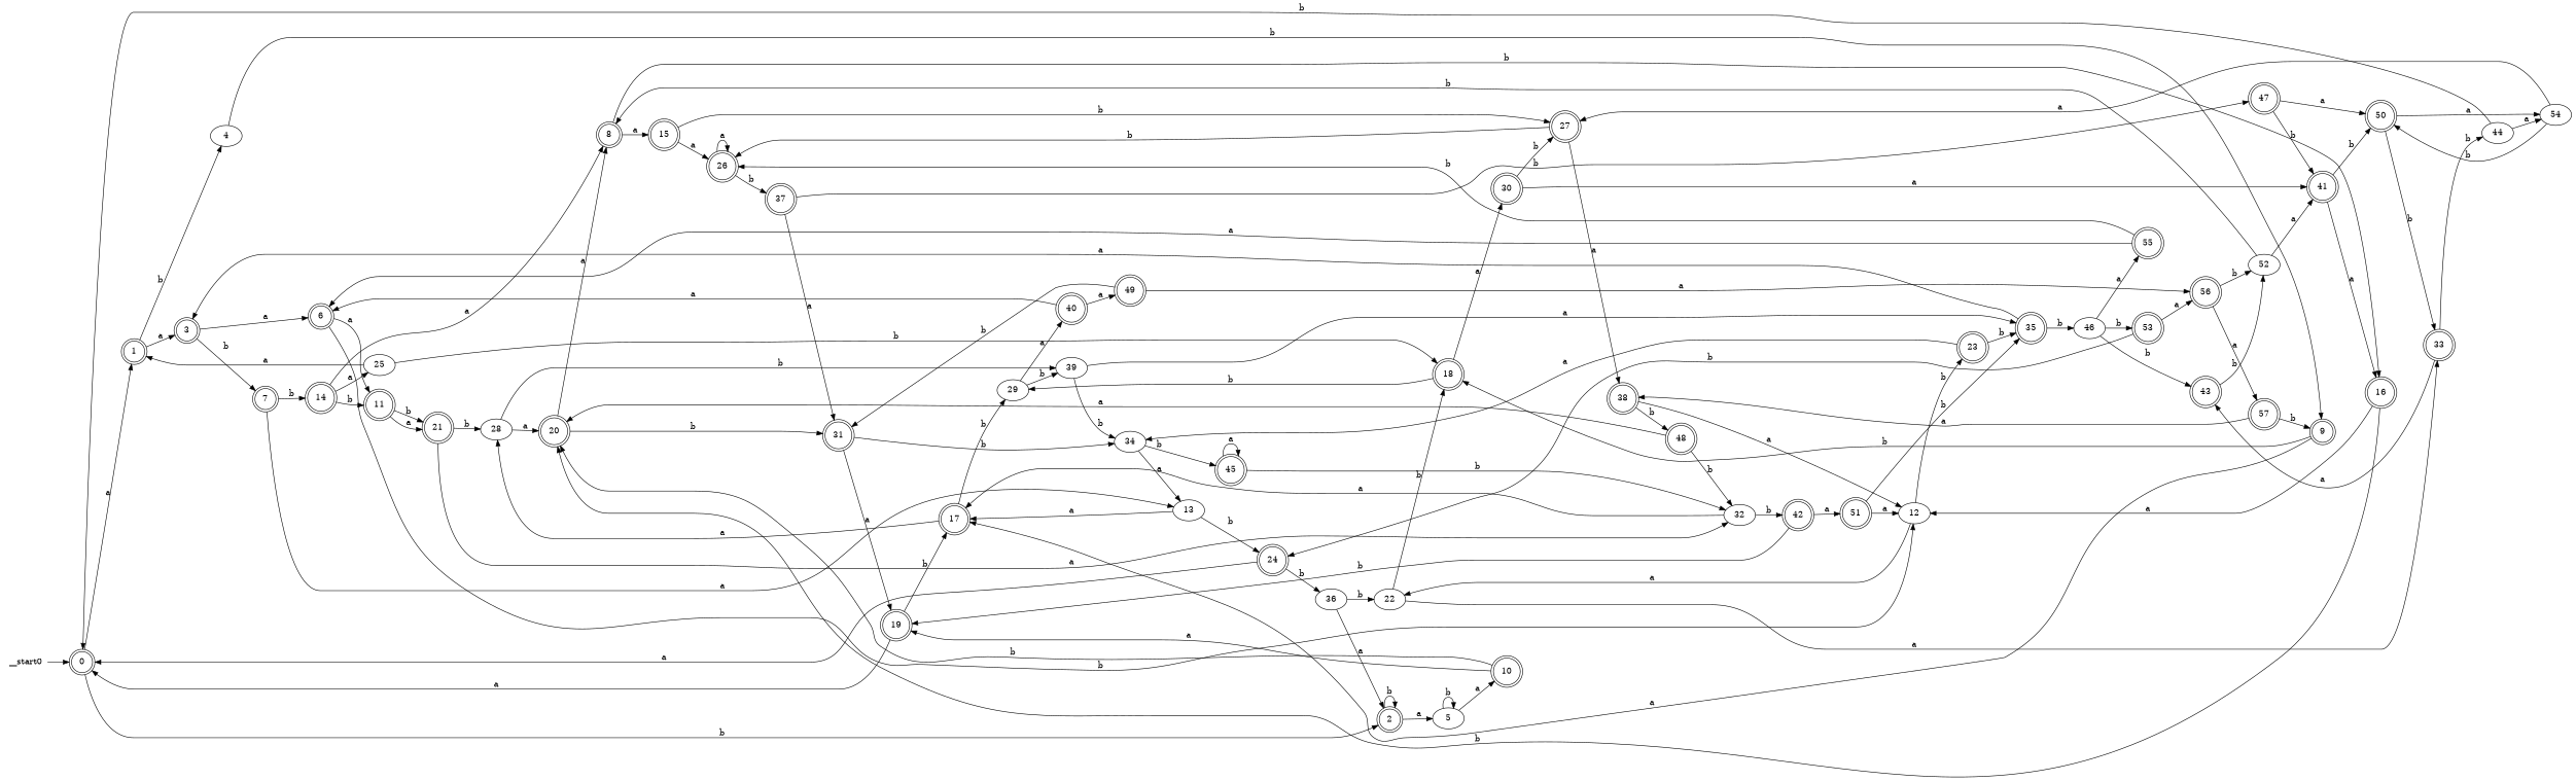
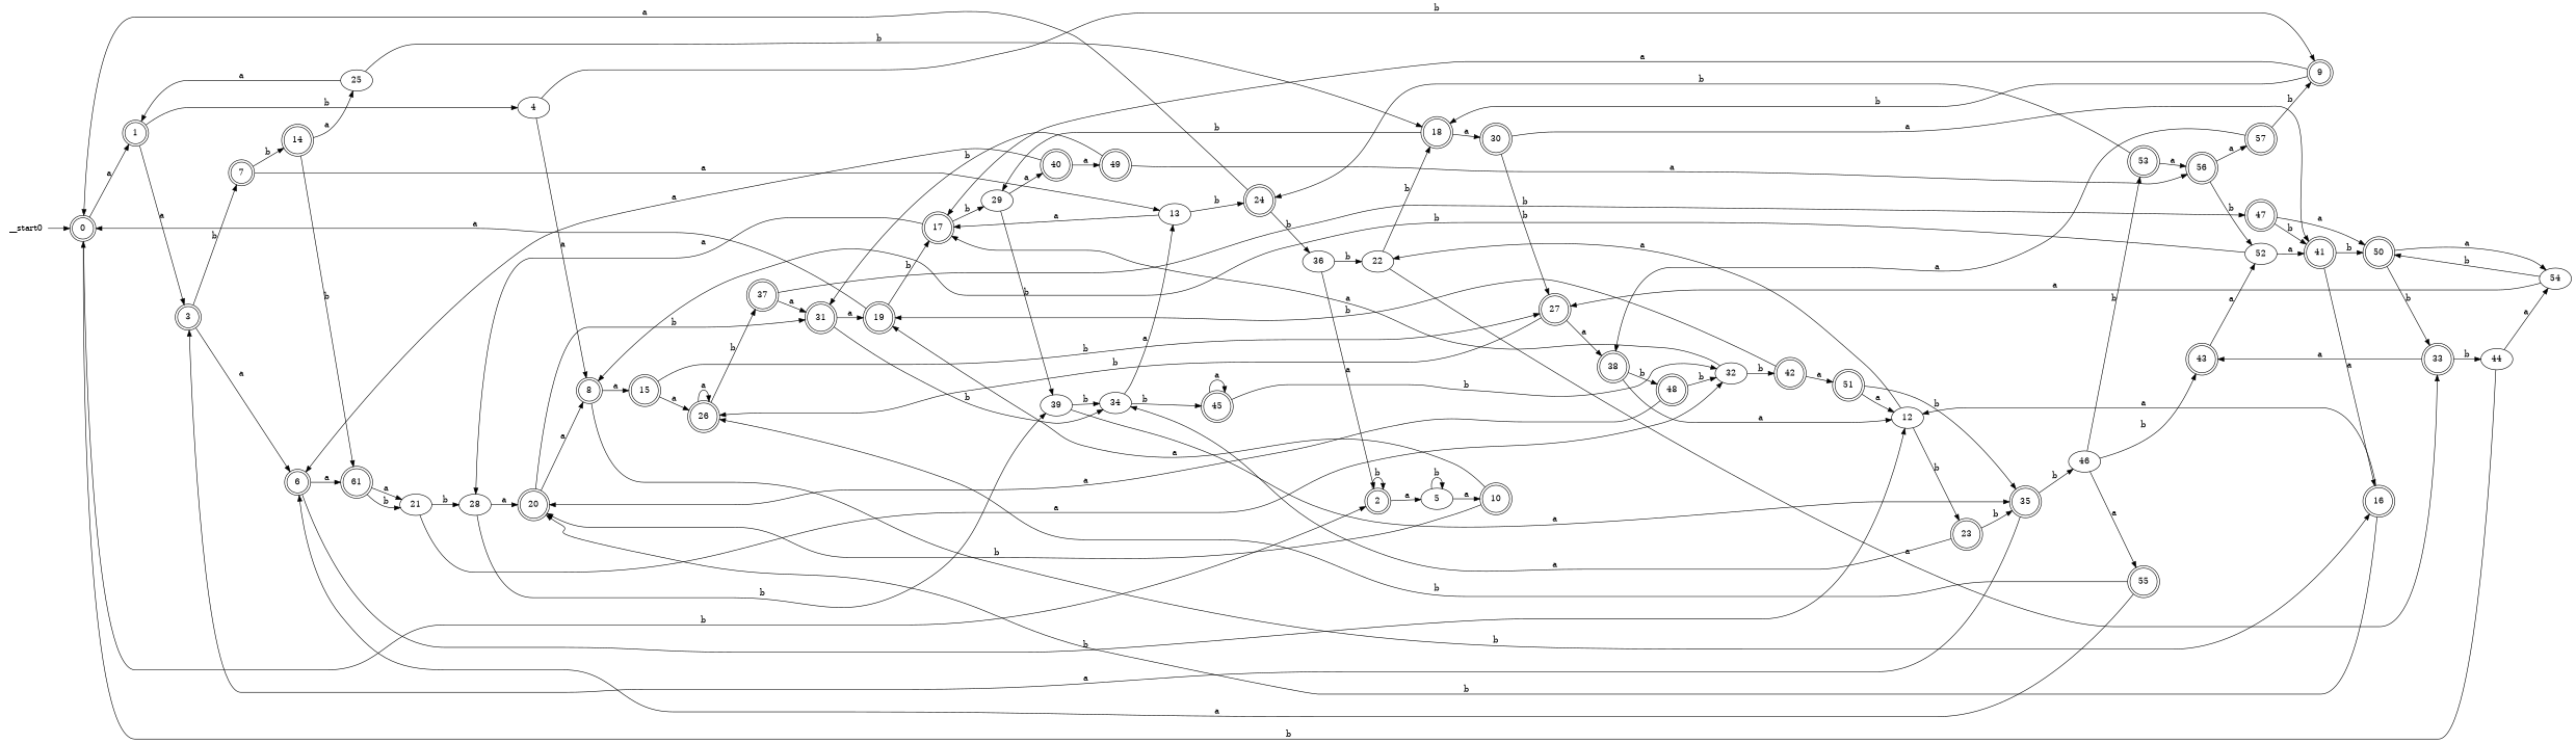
  digraph {
    rankdir=LR
    node [shape=doublecircle]
    __start0 [shape=none]
    0
    1
    2
    3
    4 [shape=""]
    5 [shape=""]
    6
    7
    8
    9
    10
-   11
+   11 [label=61]
    12 [shape=""]
    13 [shape=""]
    14
    15
    16
    17
    18
    19
    20
-   21
+   21 [shape=""]
    22 [shape=""]
    23
    24
    25 [shape=""]
    26
    27
    28 [shape=""]
    29 [shape=""]
    30
    31
    32 [shape=""]
    33
    34 [shape=""]
    35
    36 [shape=ellipse]
    37
    38
    39 [shape=""]
    40
    41
    42
    43
    44 [shape=""]
    45
    46 [shape=""]
    47
    48
    49
    50
    51
    52 [shape=""]
    54 [shape=""]
    53
    55
    56
    57
    __start0 -> 0
    0 -> 1 [label=a]
    0 -> 2 [label=b]
    1 -> 3 [label=a]
    1 -> 4 [label=b]
    2 -> 2 [label=b]
    2 -> 5 [label=a]
    3 -> 6 [label=a]
    3 -> 7 [label=b]
-   14 -> 8 [label=a]
+   4 -> 8 [label=a]
    4 -> 9 [label=b]
    5 -> 5 [label=b]
    5 -> 10 [label=a]
    6 -> 11 [label=a]
    6 -> 12 [label=b]
    7 -> 13 [label=a]
    7 -> 14 [label=b]
    8 -> 15 [label=a]
    8 -> 16 [label=b]
    9 -> 17 [label=a]
    9 -> 18 [label=b]
    10 -> 19 [label=a]
    10 -> 20 [label=b]
    11 -> 21 [label=a]
    11 -> 21 [label=b]
    12 -> 22 [label=a]
    12 -> 23 [label=b]
    13 -> 17 [label=a]
    13 -> 24 [label=b]
    14 -> 11 [label=b]
    14 -> 25 [label=a]
    15 -> 26 [label=a]
    15 -> 27 [label=b]
    16 -> 12 [label=a]
    16 -> 20 [label=b]
    17 -> 28 [label=a]
    17 -> 29 [label=b]
    18 -> 29 [label=b]
    18 -> 30 [label=a]
    19 -> 0 [label=a]
    19 -> 17 [label=b]
    20 -> 8 [label=a]
    20 -> 31 [label=b]
    21 -> 28 [label=b]
    21 -> 32 [label=a]
    22 -> 18 [label=b]
    22 -> 33 [label=a]
    23 -> 34 [label=a]
    23 -> 35 [label=b]
    24 -> 0 [label=a]
    24 -> 36 [label=b]
    25 -> 1 [label=a]
    25 -> 18 [label=b]
    26 -> 26 [label=a]
    26 -> 37 [label=b]
    27 -> 26 [label=b]
    27 -> 38 [label=a]
    28 -> 20 [label=a]
    28 -> 39 [label=b]
    29 -> 39 [label=b]
    29 -> 40 [label=a]
    30 -> 27 [label=b]
    30 -> 41 [label=a]
    31 -> 19 [label=a]
    31 -> 34 [label=b]
    32 -> 17 [label=a]
    32 -> 42 [label=b]
    33 -> 43 [label=a]
    33 -> 44 [label=b]
    34 -> 13 [label=a]
    34 -> 45 [label=b]
    35 -> 3 [label=a]
    35 -> 46 [label=b]
    36 -> 2 [label=a]
    36 -> 22 [label=b]
    37 -> 31 [label=a]
    37 -> 47 [label=b]
    38 -> 12 [label=a]
    38 -> 48 [label=b]
    39 -> 34 [label=b]
    39 -> 35 [label=a]
    40 -> 6 [label=a]
    40 -> 49 [label=a]
    41 -> 16 [label=a]
    41 -> 50 [label=b]
    42 -> 19 [label=b]
    42 -> 51 [label=a]
-   43 -> 52 [label=b]
+   43 -> 52 [label=a]
    44 -> 0 [label=b]
    44 -> 54 [label=a]
    45 -> 32 [label=b]
    45 -> 45 [label=a]
    46 -> 43 [label=b]
    46 -> 53 [label=b]
    46 -> 55 [label=a]
    47 -> 41 [label=b]
    47 -> 50 [label=a]
    48 -> 20 [label=a]
    48 -> 32 [label=b]
    49 -> 31 [label=b]
    49 -> 56 [label=a]
    50 -> 33 [label=b]
    50 -> 54 [label=a]
    51 -> 12 [label=a]
    51 -> 35 [label=b]
    52 -> 8 [label=b]
    52 -> 41 [label=a]
    54 -> 27 [label=a]
    54 -> 50 [label=b]
    53 -> 24 [label=b]
    53 -> 56 [label=a]
    55 -> 6 [label=a]
    55 -> 26 [label=b]
    56 -> 52 [label=b]
    56 -> 57 [label=a]
    57 -> 9 [label=b]
    57 -> 38 [label=a]
  }
